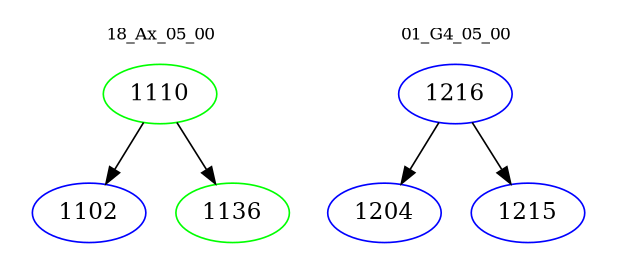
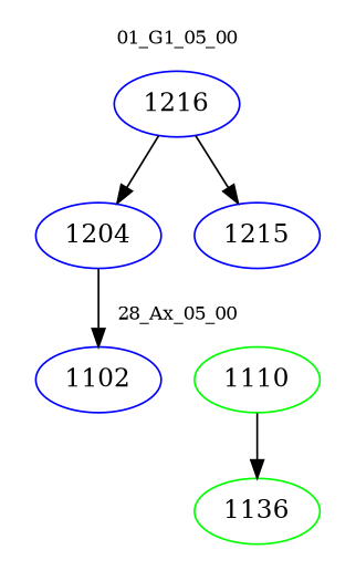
  digraph {
    node [color=blue]
    edge [color=black]
    n1 [color=green label=1110]
    n2 [label=1102]
    n3 [color=green label=1136]
    n4 [label=1216]
    n5 [label=1204]
    n6 [label=1215]
    subgraph cluster_1 {
      color=white
      fontsize=10
-     label="18_Ax_05_00"
+     label="28_Ax_05_00"
      n1
      n2
      n3
    }
    subgraph cluster_2 {
      color=white
      fontsize=10
-     label="01_G4_05_00"
+     label="01_G1_05_00"
      n4
      n5
      n6
    }
-   n1 -> n2
+   n5 -> n2
    n1 -> n3
    n4 -> n5
    n4 -> n6
  }
